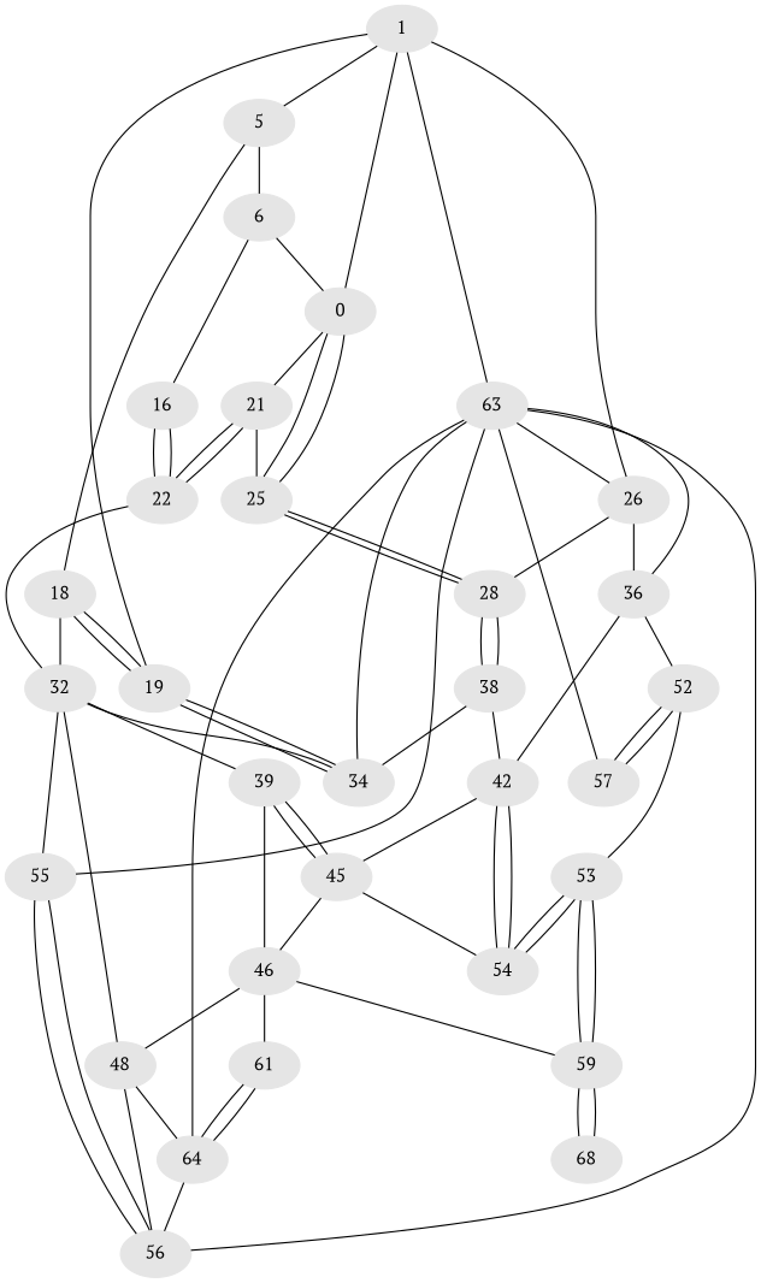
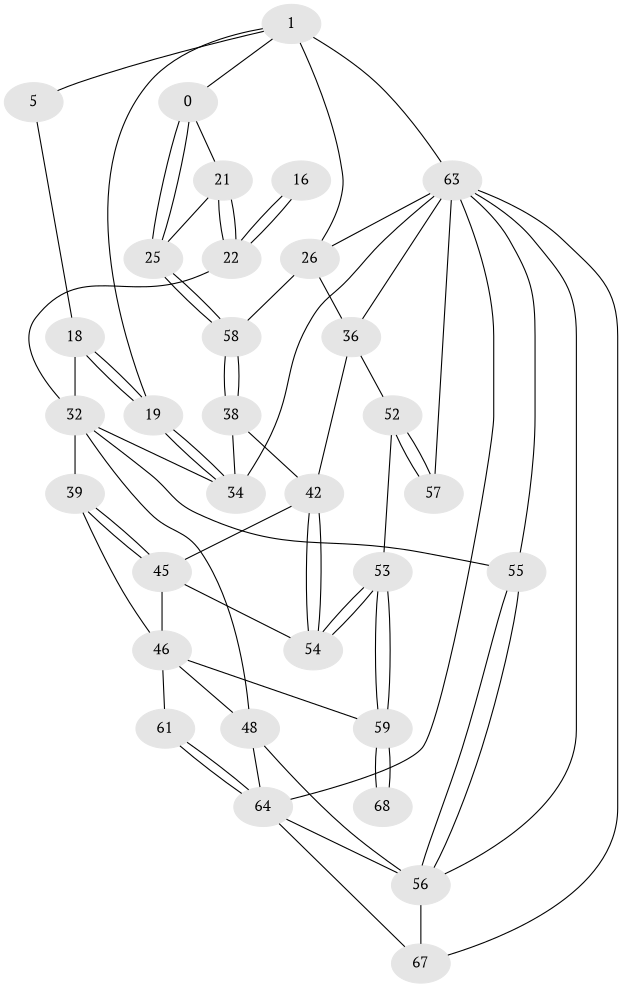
  graph {
    fontname="PT Serif"
    node [color=gray90 fontname="PT Serif" style=filled]
    edge [fontname="PT Serif"]
    1 [super="+7+2"]
    n2 [label=5 super="+15+5"]
    n3 [label=0 super="+10"]
    19
    n5 [label=63 super="+58+24+29"]
    26 [super="+27+31"]
-   6 [super="+11"]
    18 [super="+20"]
    21
    25
    34
    36 [super="+41"]
    55
    56 [super="+63"]
    57
    64 [super="+65"]
-   28
+   67
+   28 [label=58]
    16
    32 [super="+35+33"]
    22
    39 [super="+40"]
    48 [super="+62"]
    42 [super="+43"]
    52
    38
    45 [super="+50"]
    46 [super="+47+51"]
    54
    53
    59
    61
    68
    1 -- n2
    1 -- n3
    1 -- 19
    1 -- n5 [weight=2]
    1 -- 26
-   n2 -- 6 [weight=2]
    n2 -- 18
    n3 -- 21
    n3 -- 25
    n3 -- 25
    19 -- 34
    19 -- 34
    n5 -- 26
    n5 -- 34
    n5 -- 36
    n5 -- 55
    n5 -- 56
    n5 -- 57 [weight=2]
    n5 -- 64
+   n5 -- 67
    26 -- 36 [weight=2]
    26 -- 28
-   6 -- n3
-   6 -- 16
    18 -- 19
    18 -- 19
    18 -- 32
    21 -- 25
    21 -- 22
    21 -- 22
    25 -- 28
    25 -- 28
    36 -- 42
    36 -- 52
    55 -- 56
    55 -- 56
+   56 -- 67 [weight=2]
    64 -- 56 [weight=2]
+   64 -- 67
    28 -- 38
    28 -- 38
    16 -- 22
    16 -- 22
    32 -- 34
    32 -- 55
    32 -- 39
    32 -- 48
    22 -- 32
    39 -- 45
    39 -- 45
    39 -- 46
    48 -- 56
    48 -- 64
    42 -- 45
    42 -- 54
    42 -- 54
    52 -- 57
    52 -- 57
    52 -- 53
    38 -- 34
    38 -- 42
    45 -- 46
    45 -- 54
    46 -- 48
    46 -- 59
    46 -- 61 [weight=2]
    53 -- 54
    53 -- 54
    53 -- 59
    53 -- 59
    59 -- 68
    59 -- 68
    61 -- 64
    61 -- 64
  }
